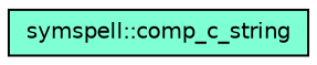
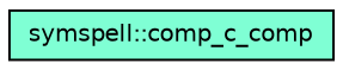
  digraph {
    rankdir=LR
-   n1 [color=black fillcolor=aquamarine fontname=Helvetica fontsize=10 height=0.2 label="symspell::comp_c_string" shape=record style=filled width=0.4]
+   n1 [color=black fillcolor=aquamarine fontname=Helvetica fontsize=10 height=0.2 label="symspell::comp_c_comp" shape=record style=filled width=0.4]
  }
